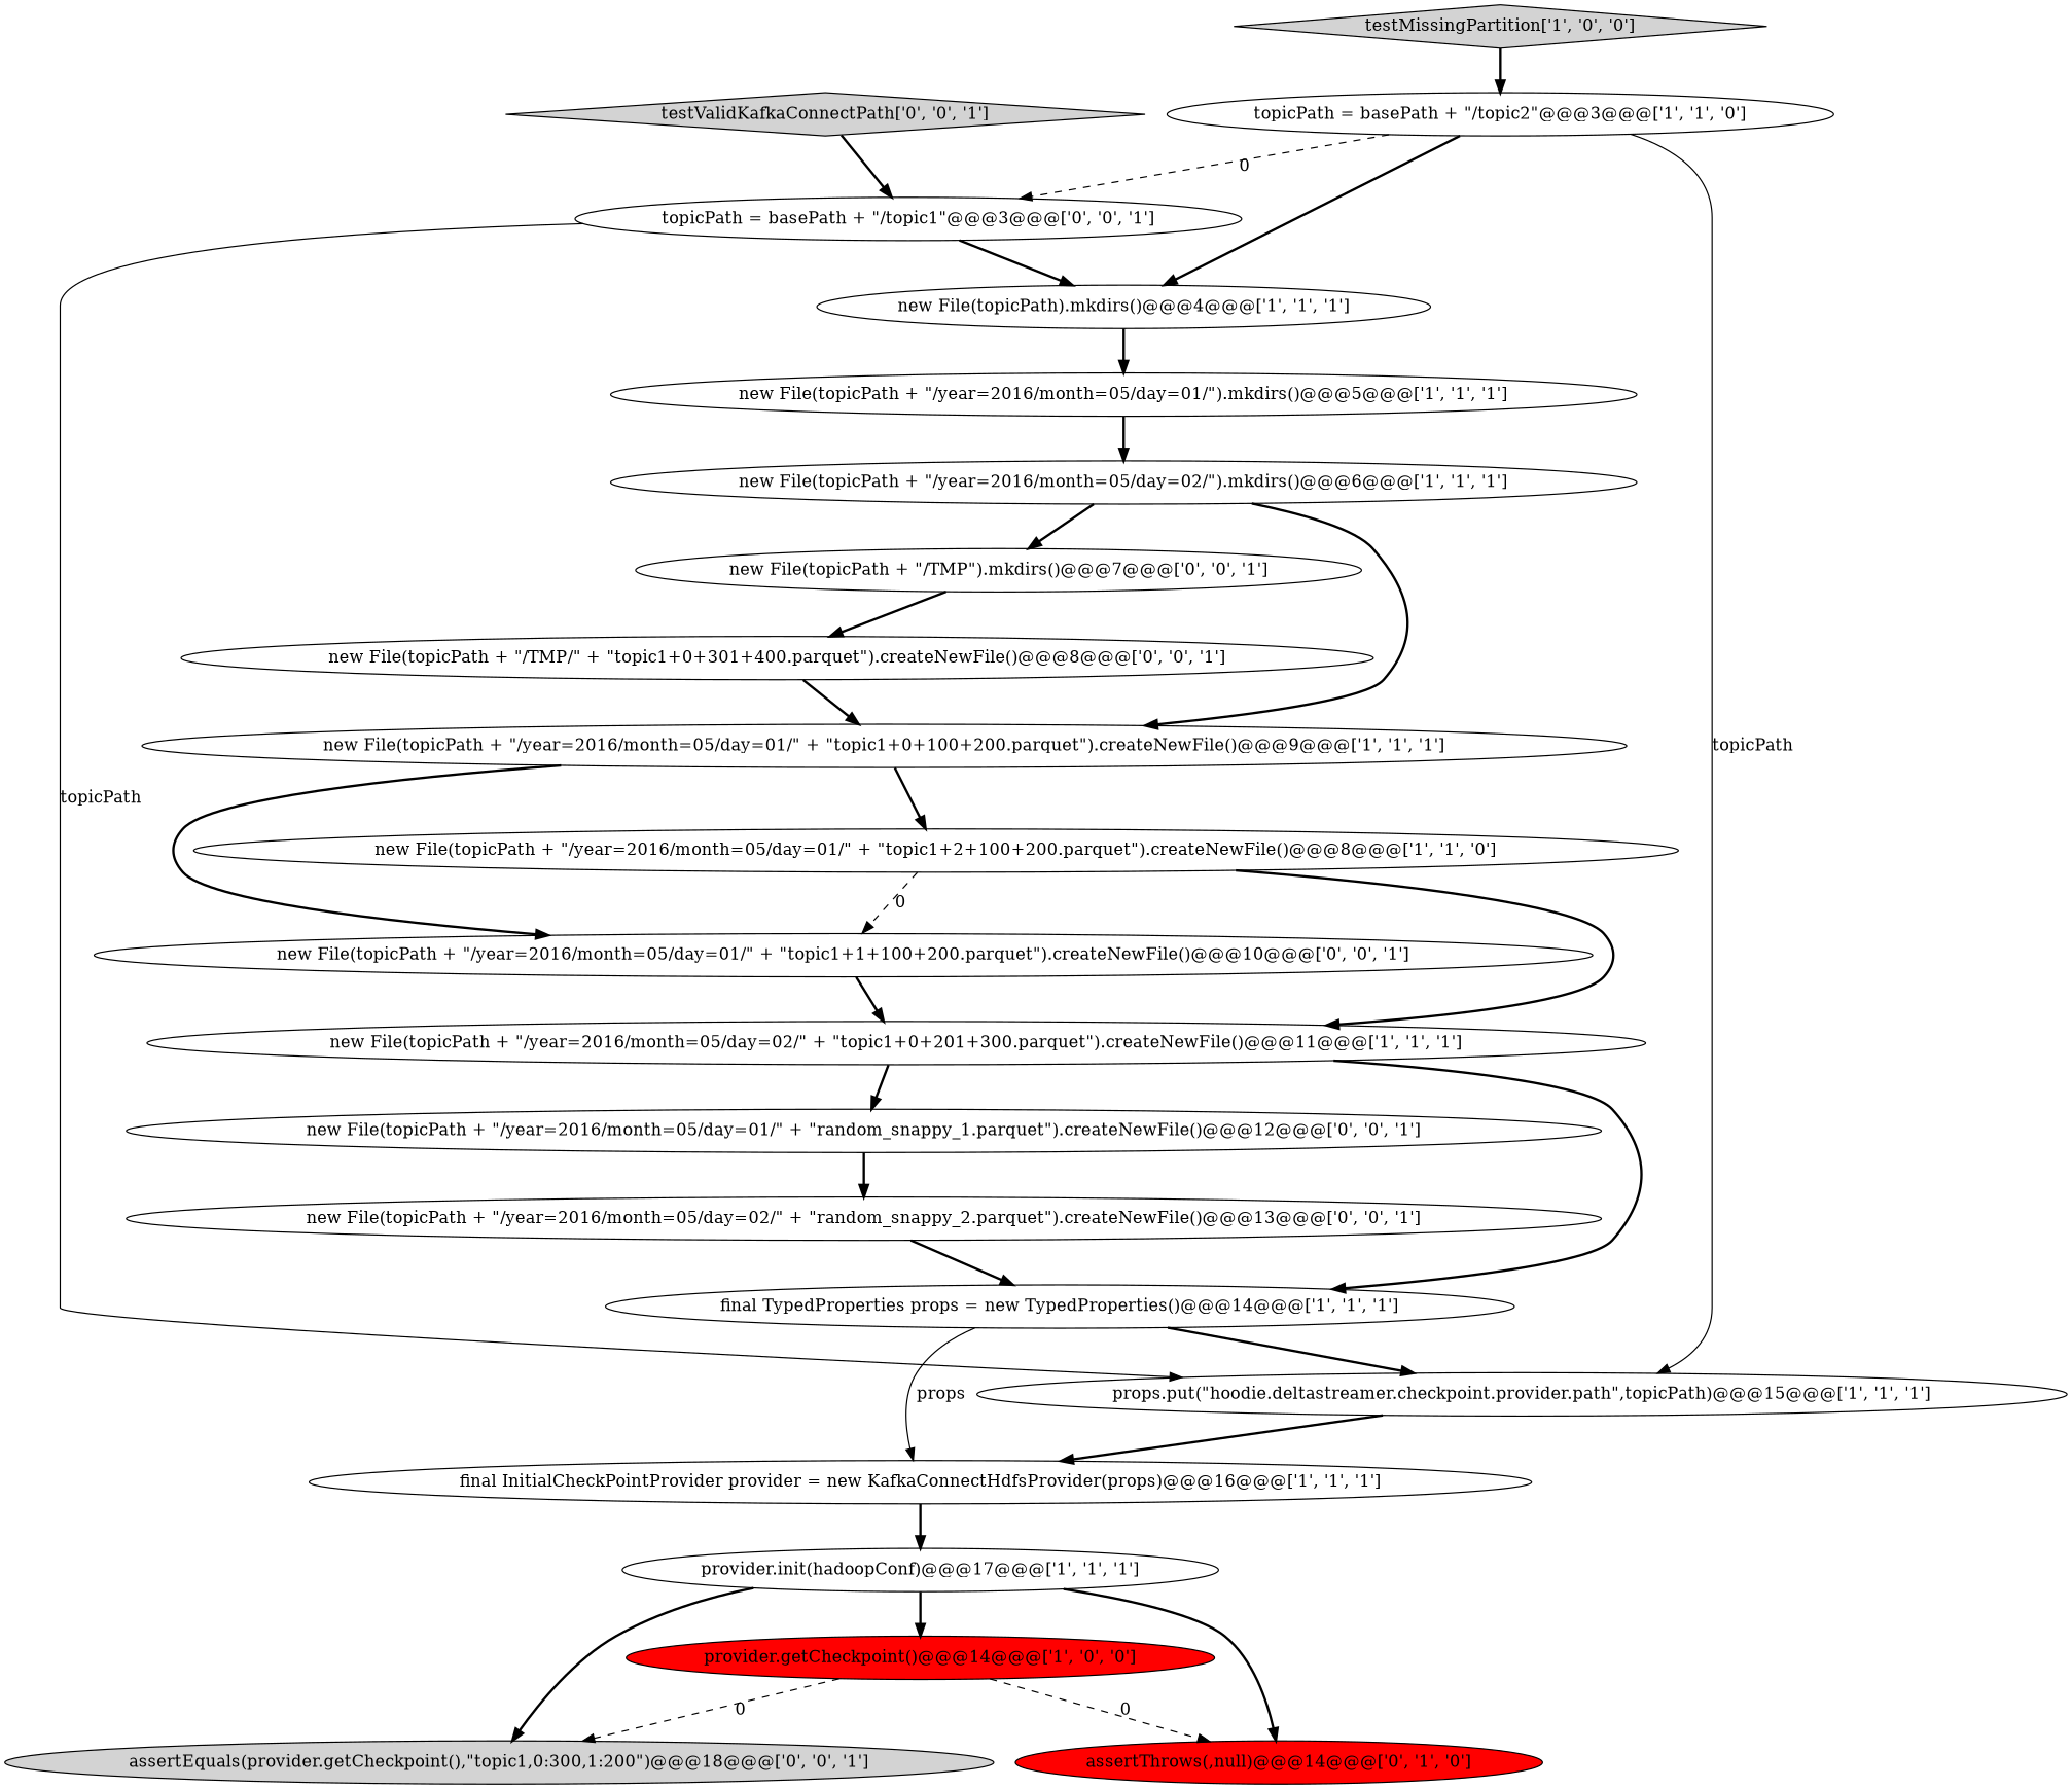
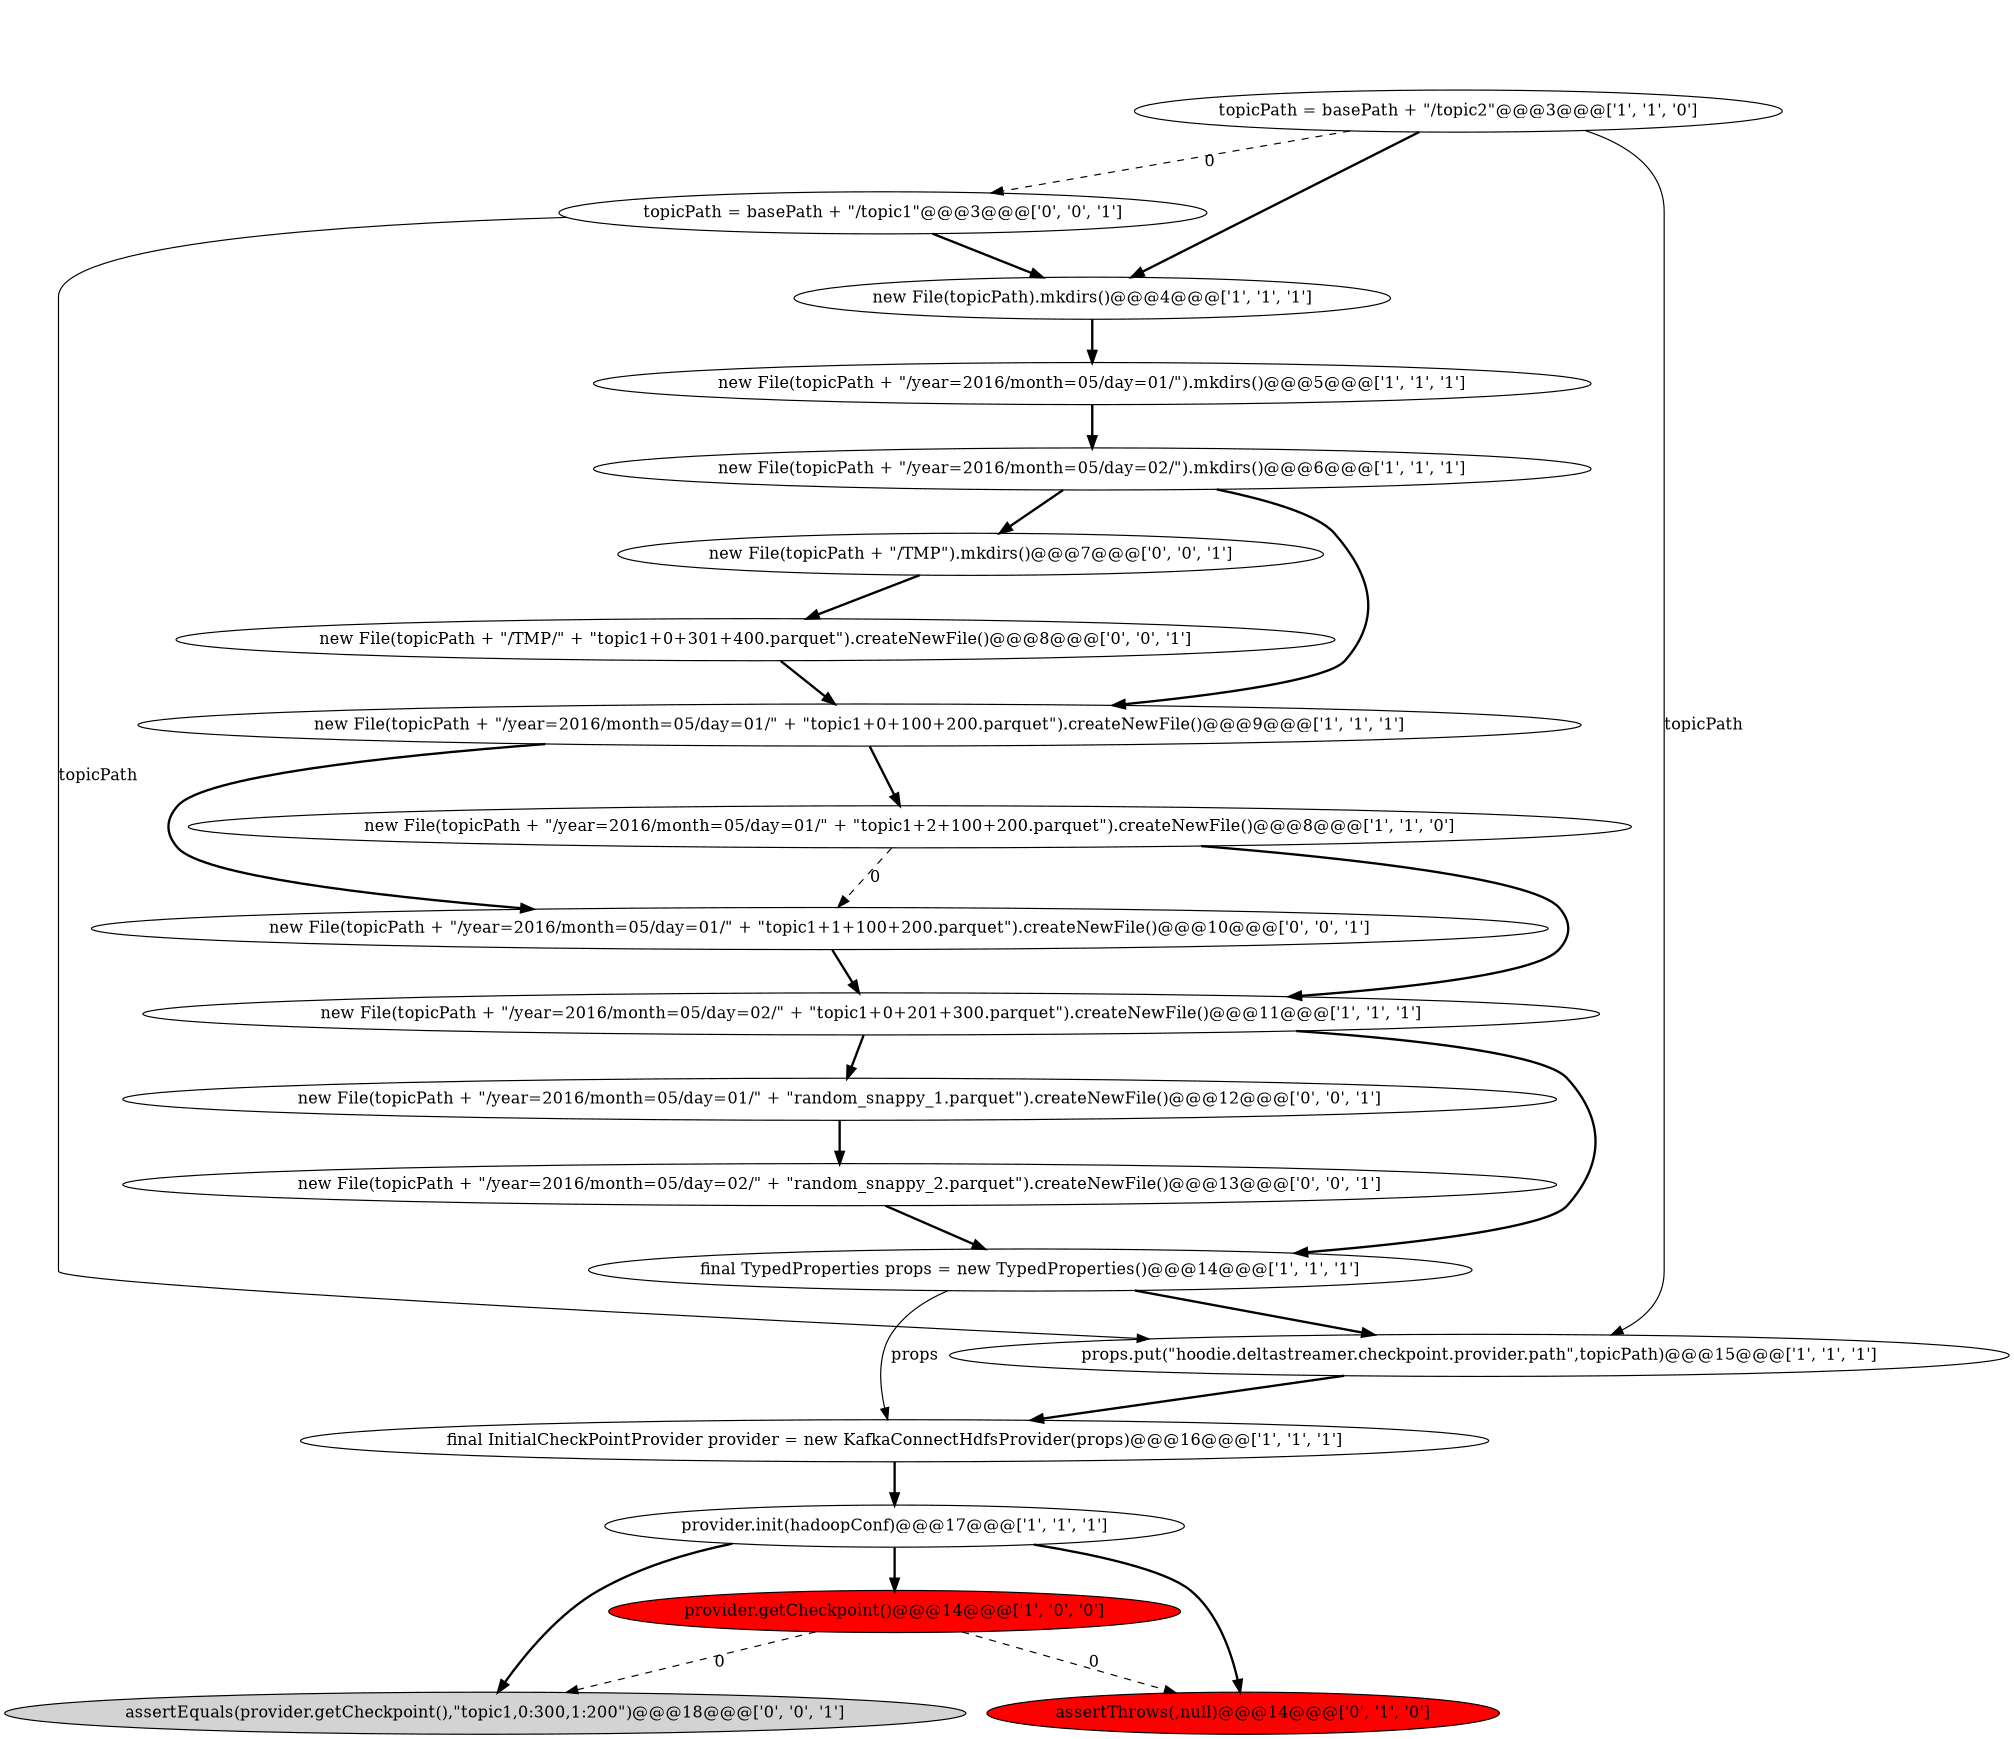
  digraph {
    node [fillcolor=white shape=ellipse style=filled]
    edge [style=bold]
    n1 [label="props.put(\"hoodie.deltastreamer.checkpoint.provider.path\",topicPath)@@@15@@@['1', '1', '1']"]
    n2 [label="final InitialCheckPointProvider provider = new KafkaConnectHdfsProvider(props)@@@16@@@['1', '1', '1']"]
    n3 [label="provider.init(hadoopConf)@@@17@@@['1', '1', '1']"]
    n4 [label="new File(topicPath + \"/year=2016/month=05/day=02/\" + \"random_snappy_2.parquet\").createNewFile()@@@13@@@['0', '0', '1']"]
    n5 [label="final TypedProperties props = new TypedProperties()@@@14@@@['1', '1', '1']"]
    n6 [label="new File(topicPath + \"/year=2016/month=05/day=01/\" + \"random_snappy_1.parquet\").createNewFile()@@@12@@@['0', '0', '1']"]
    n7 [label="new File(topicPath + \"/year=2016/month=05/day=01/\" + \"topic1+1+100+200.parquet\").createNewFile()@@@10@@@['0', '0', '1']"]
    n8 [label="new File(topicPath + \"/year=2016/month=05/day=02/\" + \"topic1+0+201+300.parquet\").createNewFile()@@@11@@@['1', '1', '1']"]
    n9 [label="new File(topicPath + \"/TMP/\" + \"topic1+0+301+400.parquet\").createNewFile()@@@8@@@['0', '0', '1']"]
    n10 [label="new File(topicPath + \"/year=2016/month=05/day=01/\" + \"topic1+0+100+200.parquet\").createNewFile()@@@9@@@['1', '1', '1']"]
    n11 [label="new File(topicPath + \"/year=2016/month=05/day=01/\" + \"topic1+2+100+200.parquet\").createNewFile()@@@8@@@['1', '1', '0']"]
    n12 [fillcolor=lightgray label="assertEquals(provider.getCheckpoint(),\"topic1,0:300,1:200\")@@@18@@@['0', '0', '1']"]
    n13 [label="new File(topicPath).mkdirs()@@@4@@@['1', '1', '1']"]
    n14 [label="new File(topicPath + \"/year=2016/month=05/day=01/\").mkdirs()@@@5@@@['1', '1', '1']"]
    n15 [label="new File(topicPath + \"/year=2016/month=05/day=02/\").mkdirs()@@@6@@@['1', '1', '1']"]
    n16 [label="new File(topicPath + \"/TMP\").mkdirs()@@@7@@@['0', '0', '1']"]
    n17 [fillcolor=red label="provider.getCheckpoint()@@@14@@@['1', '0', '0']"]
    n18 [fillcolor=red label="assertThrows(,null)@@@14@@@['0', '1', '0']"]
    n19 [label="topicPath = basePath + \"/topic2\"@@@3@@@['1', '1', '0']"]
    n20 [label="topicPath = basePath + \"/topic1\"@@@3@@@['0', '0', '1']"]
-   n21 [fillcolor=lightgray label="testValidKafkaConnectPath['0', '0', '1']" shape=diamond]
-   n22 [fillcolor=lightgray label="testMissingPartition['1', '0', '0']" shape=diamond]
    n1 -> n2
    n2 -> n3
    n3 -> n12
    n3 -> n17
    n3 -> n18
    n4 -> n5
    n5 -> n1
    n5 -> n2 [label=props style=solid]
    n6 -> n4
    n7 -> n8
    n8 -> n5
    n8 -> n6
    n9 -> n10
    n10 -> n7
    n10 -> n11
    n11 -> n7 [label=0 style=dashed]
    n11 -> n8
    n13 -> n14
    n14 -> n15
    n15 -> n10
    n15 -> n16
    n16 -> n9
    n17 -> n12 [label=0 style=dashed]
    n17 -> n18 [label=0 style=dashed]
    n19 -> n1 [label=topicPath style=solid]
    n19 -> n13
    n19 -> n20 [label=0 style=dashed]
    n20 -> n1 [label=topicPath style=solid]
    n20 -> n13
-   n21 -> n20
-   n22 -> n19
  }
